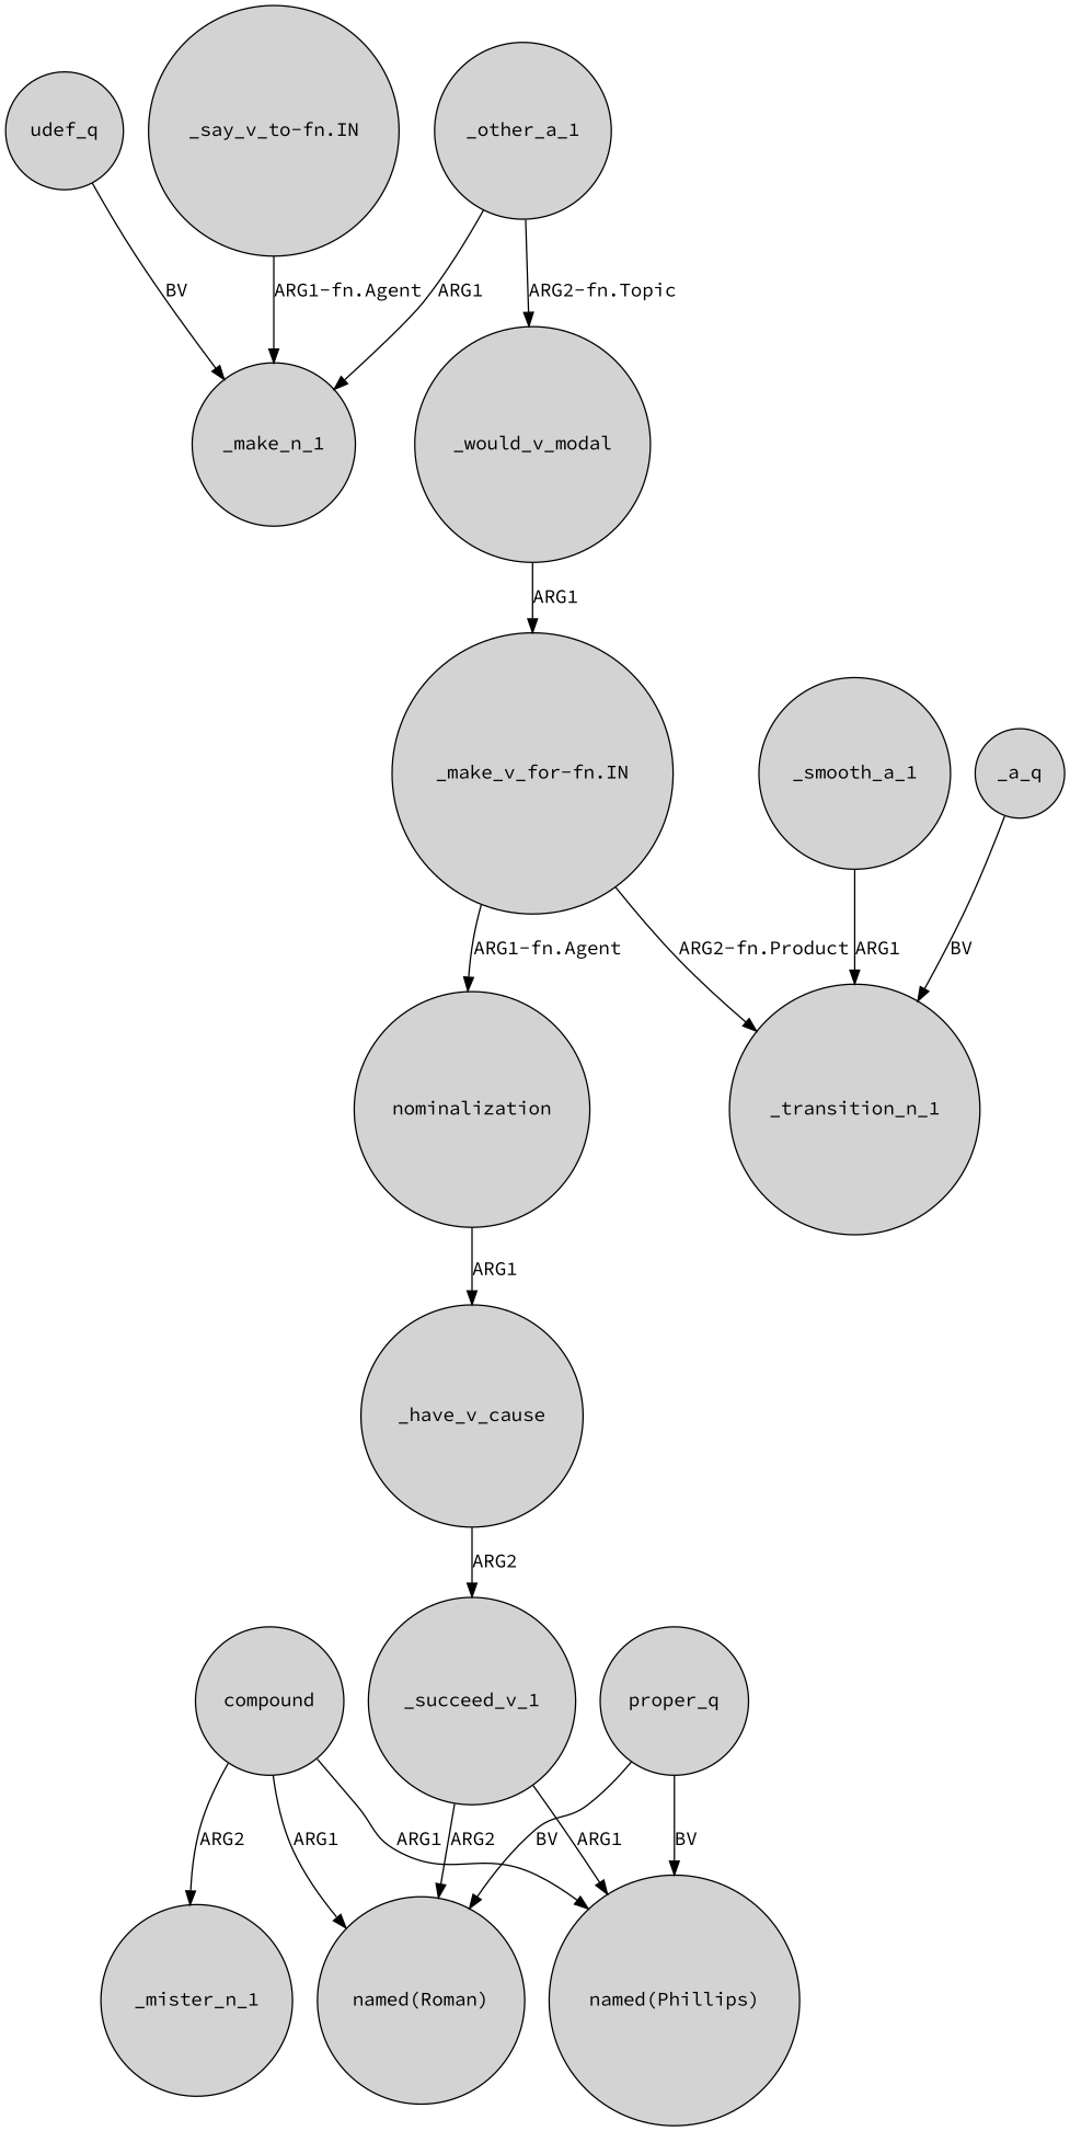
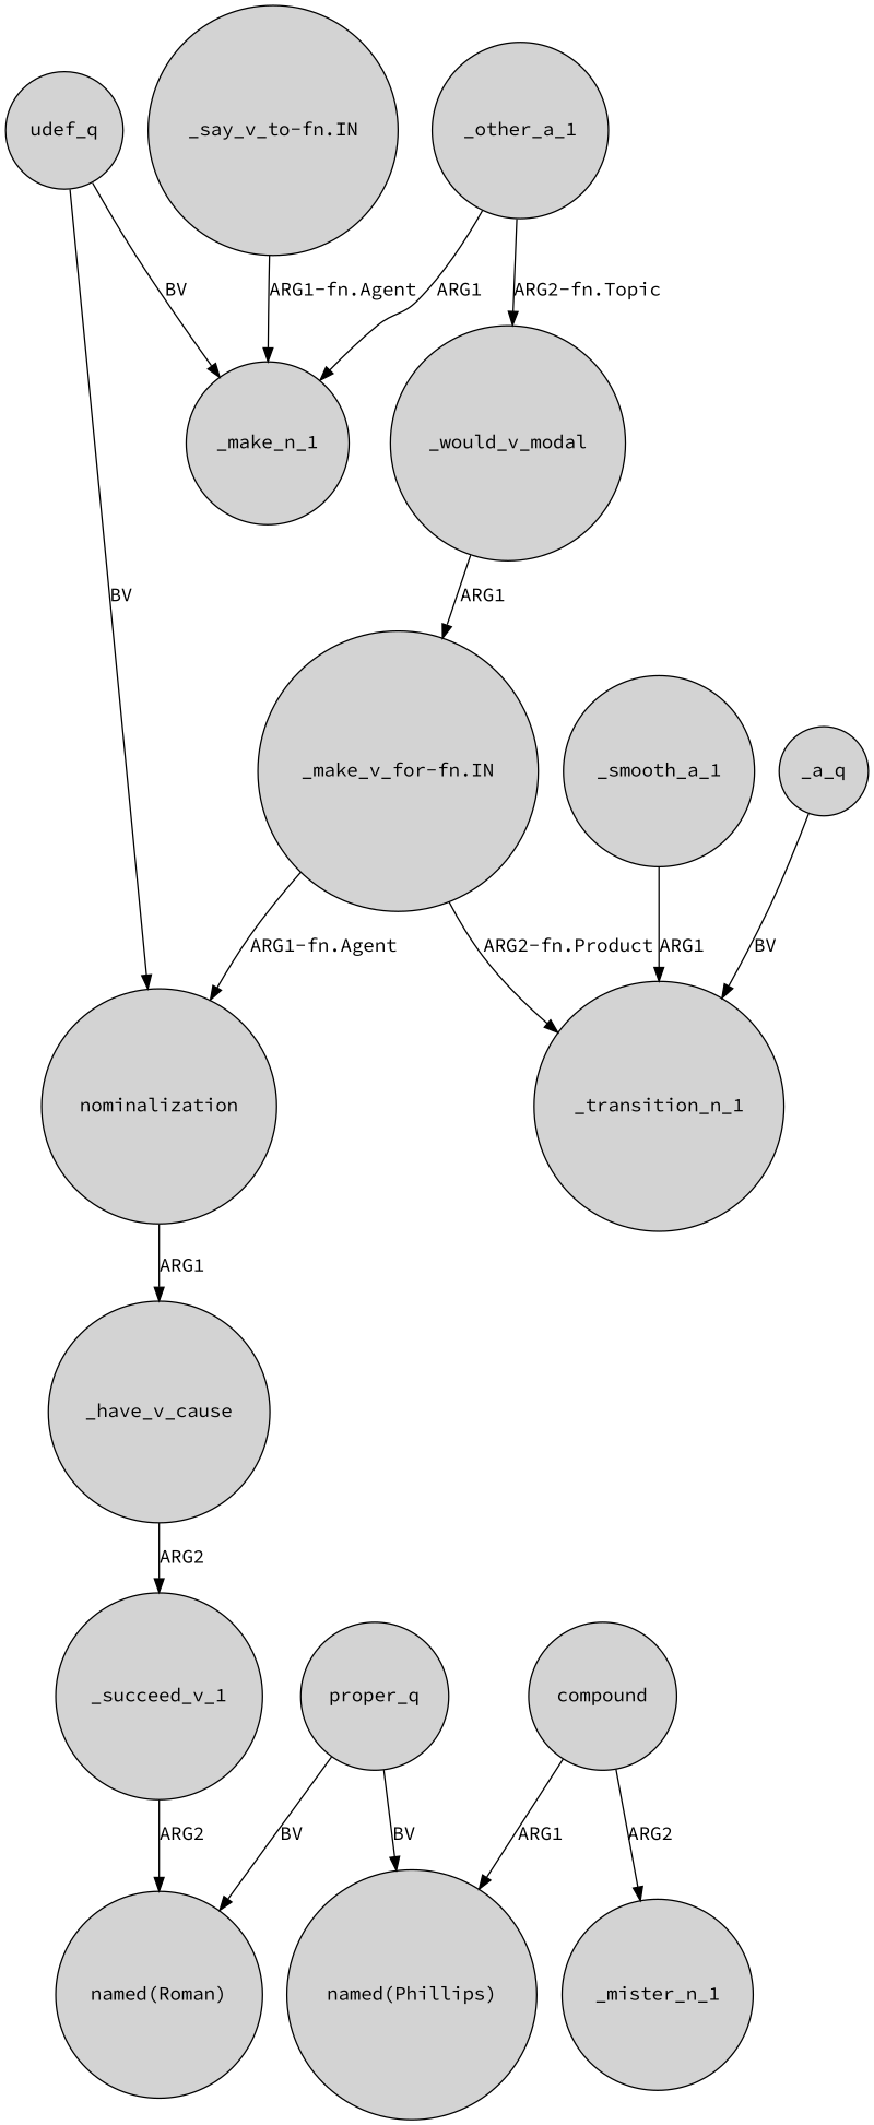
  digraph {
    fontname="Source Code Pro"
    node [fontname="Source Code Pro" shape=circle style=filled]
    edge [fontname="Source Code Pro"]
    n1 [label=_make_n_1]
    "_say_v_to-fn.IN"
    _would_v_modal
    "_make_v_for-fn.IN"
    _transition_n_1
    nominalization
    _smooth_a_1
    compound
    "named(Roman)"
    _mister_n_1
    "named(Phillips)"
    _have_v_cause
    _succeed_v_1
    udef_q
    _a_q
    proper_q
    _other_a_1
    "_say_v_to-fn.IN" -> n1 [label="ARG1-fn.Agent"]
    _would_v_modal -> "_make_v_for-fn.IN" [label=ARG1]
    "_make_v_for-fn.IN" -> _transition_n_1 [label="ARG2-fn.Product"]
    "_make_v_for-fn.IN" -> nominalization [label="ARG1-fn.Agent"]
    nominalization -> _have_v_cause [label=ARG1]
    _smooth_a_1 -> _transition_n_1 [label=ARG1]
-   compound -> "named(Roman)" [label=ARG1]
    compound -> _mister_n_1 [label=ARG2]
    compound -> "named(Phillips)" [label=ARG1]
    _have_v_cause -> _succeed_v_1 [label=ARG2]
    _succeed_v_1 -> "named(Roman)" [label=ARG2]
-   _succeed_v_1 -> "named(Phillips)" [label=ARG1]
    udef_q -> n1 [label=BV]
+   udef_q -> nominalization [label=BV]
    _a_q -> _transition_n_1 [label=BV]
    proper_q -> "named(Roman)" [label=BV]
    proper_q -> "named(Phillips)" [label=BV]
    _other_a_1 -> n1 [label=ARG1]
    _other_a_1 -> _would_v_modal [label="ARG2-fn.Topic"]
  }
